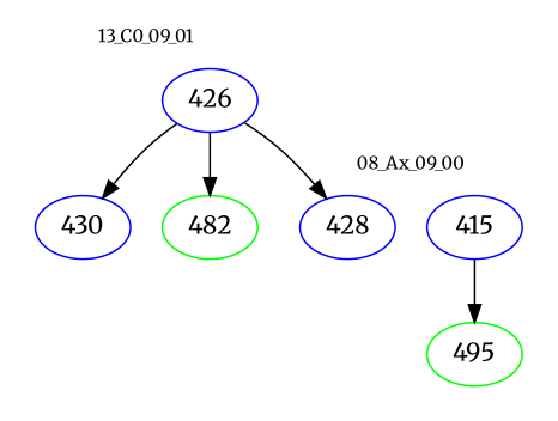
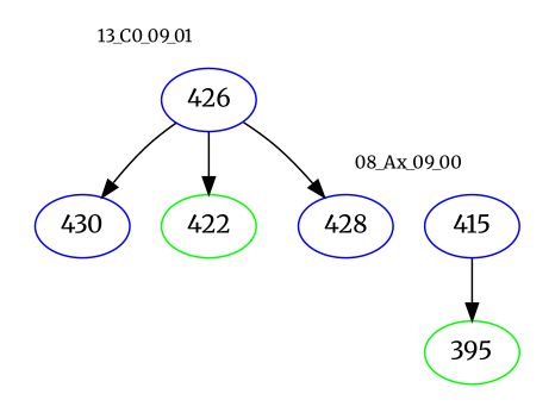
  digraph {
    fontname=Merriweather
    node [color=blue fontname=Merriweather]
    edge [color=black fontname=Merriweather]
    n1 [label=415]
-   n2 [color=green label=495]
+   n2 [color=green label=395]
    n3 [label=428]
    n4 [label=426]
    n5 [label=430]
-   n6 [color=green label=482]
+   n6 [color=green label=422]
    subgraph cluster_1 {
      color=white
      fontsize=10
      label="08_Ax_09_00"
      n1
      n2
      n3
    }
    subgraph cluster_2 {
      color=white
      fontsize=10
      label="13_C0_09_01"
      n4
      n5
      n6
    }
    n1 -> n2
    n4 -> n3
    n4 -> n5
    n4 -> n6
  }
